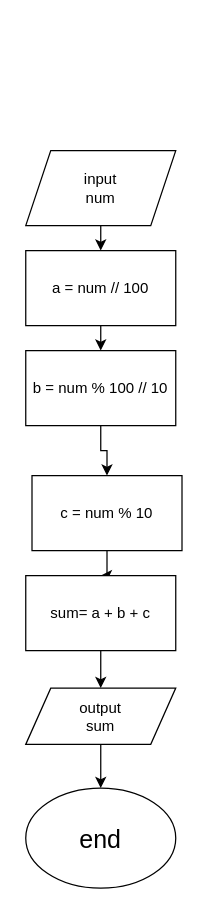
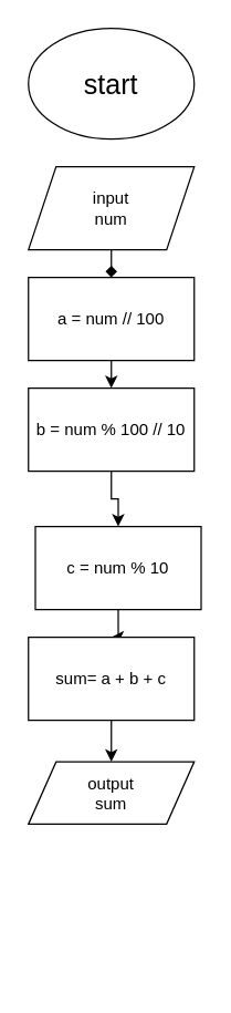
  <mxCell id="0" />
  <mxCell id="1" parent="0" />
- <mxCell id="3" value="&lt;font style=&quot;font-size: 20px&quot;&gt;end&lt;/font&gt;" style="ellipse;whiteSpace=wrap;html=1;" vertex="1" parent="1"><mxGeometry x="20" y="630" width="120" height="80" as="geometry" /></mxCell>
- <mxCell id="4" style="edgeStyle=orthogonalEdgeStyle;rounded=0;orthogonalLoop=1;jettySize=auto;html=1;exitX=0.5;exitY=1;exitDx=0;exitDy=0;entryX=0.5;entryY=0;entryDx=0;entryDy=0;" edge="1" parent="1" source="5" target="9"><mxGeometry relative="1" as="geometry" /></mxCell>
+ <mxCell id="2" value="&lt;font style=&quot;font-size: 20px&quot;&gt;start&lt;/font&gt;" style="ellipse;whiteSpace=wrap;html=1;" vertex="1" parent="1"><mxGeometry x="20" y="20" width="120" height="80" as="geometry" /></mxCell>
+ <mxCell id="4" style="edgeStyle=orthogonalEdgeStyle;rounded=0;orthogonalLoop=1;jettySize=auto;html=1;exitX=0.5;exitY=1;exitDx=0;exitDy=0;entryX=0.5;entryY=0;entryDx=0;entryDy=0;endArrow=diamond;" edge="1" parent="1" source="5" target="9"><mxGeometry relative="1" as="geometry" /></mxCell>
  <mxCell id="5" value="input&lt;br&gt;num" style="shape=parallelogram;perimeter=parallelogramPerimeter;whiteSpace=wrap;html=1;fixedSize=1;" vertex="1" parent="1"><mxGeometry x="20" y="120" width="120" height="60" as="geometry" /></mxCell>
- <mxCell id="6" style="edgeStyle=orthogonalEdgeStyle;rounded=0;orthogonalLoop=1;jettySize=auto;html=1;exitX=0.5;exitY=1;exitDx=0;exitDy=0;entryX=0.5;entryY=0;entryDx=0;entryDy=0;" edge="1" parent="1" source="7" target="3"><mxGeometry relative="1" as="geometry" /></mxCell>
  <mxCell id="7" value="output&lt;br&gt;sum" style="shape=parallelogram;perimeter=parallelogramPerimeter;whiteSpace=wrap;html=1;fixedSize=1;" vertex="1" parent="1"><mxGeometry x="20" y="550" width="120" height="45" as="geometry" /></mxCell>
  <mxCell id="8" style="edgeStyle=orthogonalEdgeStyle;rounded=0;orthogonalLoop=1;jettySize=auto;html=1;exitX=0.5;exitY=1;exitDx=0;exitDy=0;entryX=0.5;entryY=0;entryDx=0;entryDy=0;" edge="1" parent="1" source="9" target="11"><mxGeometry relative="1" as="geometry" /></mxCell>
  <mxCell id="9" value="a = num // 100" style="rounded=0;whiteSpace=wrap;html=1;" vertex="1" parent="1"><mxGeometry x="20" y="200" width="120" height="60" as="geometry" /></mxCell>
  <mxCell id="10" style="edgeStyle=orthogonalEdgeStyle;rounded=0;orthogonalLoop=1;jettySize=auto;html=1;exitX=0.5;exitY=1;exitDx=0;exitDy=0;entryX=0.5;entryY=0;entryDx=0;entryDy=0;" edge="1" parent="1" source="11" target="13"><mxGeometry relative="1" as="geometry" /></mxCell>
  <mxCell id="11" value="b = num % 100 // 10" style="rounded=0;whiteSpace=wrap;html=1;" vertex="1" parent="1"><mxGeometry x="20" y="280" width="120" height="60" as="geometry" /></mxCell>
  <mxCell id="12" style="edgeStyle=orthogonalEdgeStyle;rounded=0;orthogonalLoop=1;jettySize=auto;html=1;exitX=0.5;exitY=1;exitDx=0;exitDy=0;" edge="1" parent="1" source="13" target="15"><mxGeometry relative="1" as="geometry" /></mxCell>
  <mxCell id="13" value="c = num % 10" style="rounded=0;whiteSpace=wrap;html=1;" vertex="1" parent="1"><mxGeometry x="25" y="380" width="120" height="60" as="geometry" /></mxCell>
  <mxCell id="14" style="edgeStyle=orthogonalEdgeStyle;rounded=0;orthogonalLoop=1;jettySize=auto;html=1;exitX=0.5;exitY=1;exitDx=0;exitDy=0;" edge="1" parent="1" source="15" target="7"><mxGeometry relative="1" as="geometry" /></mxCell>
  <mxCell id="15" value="sum= a + b + c" style="rounded=0;whiteSpace=wrap;html=1;" vertex="1" parent="1"><mxGeometry x="20" y="460" width="120" height="60" as="geometry" /></mxCell>
